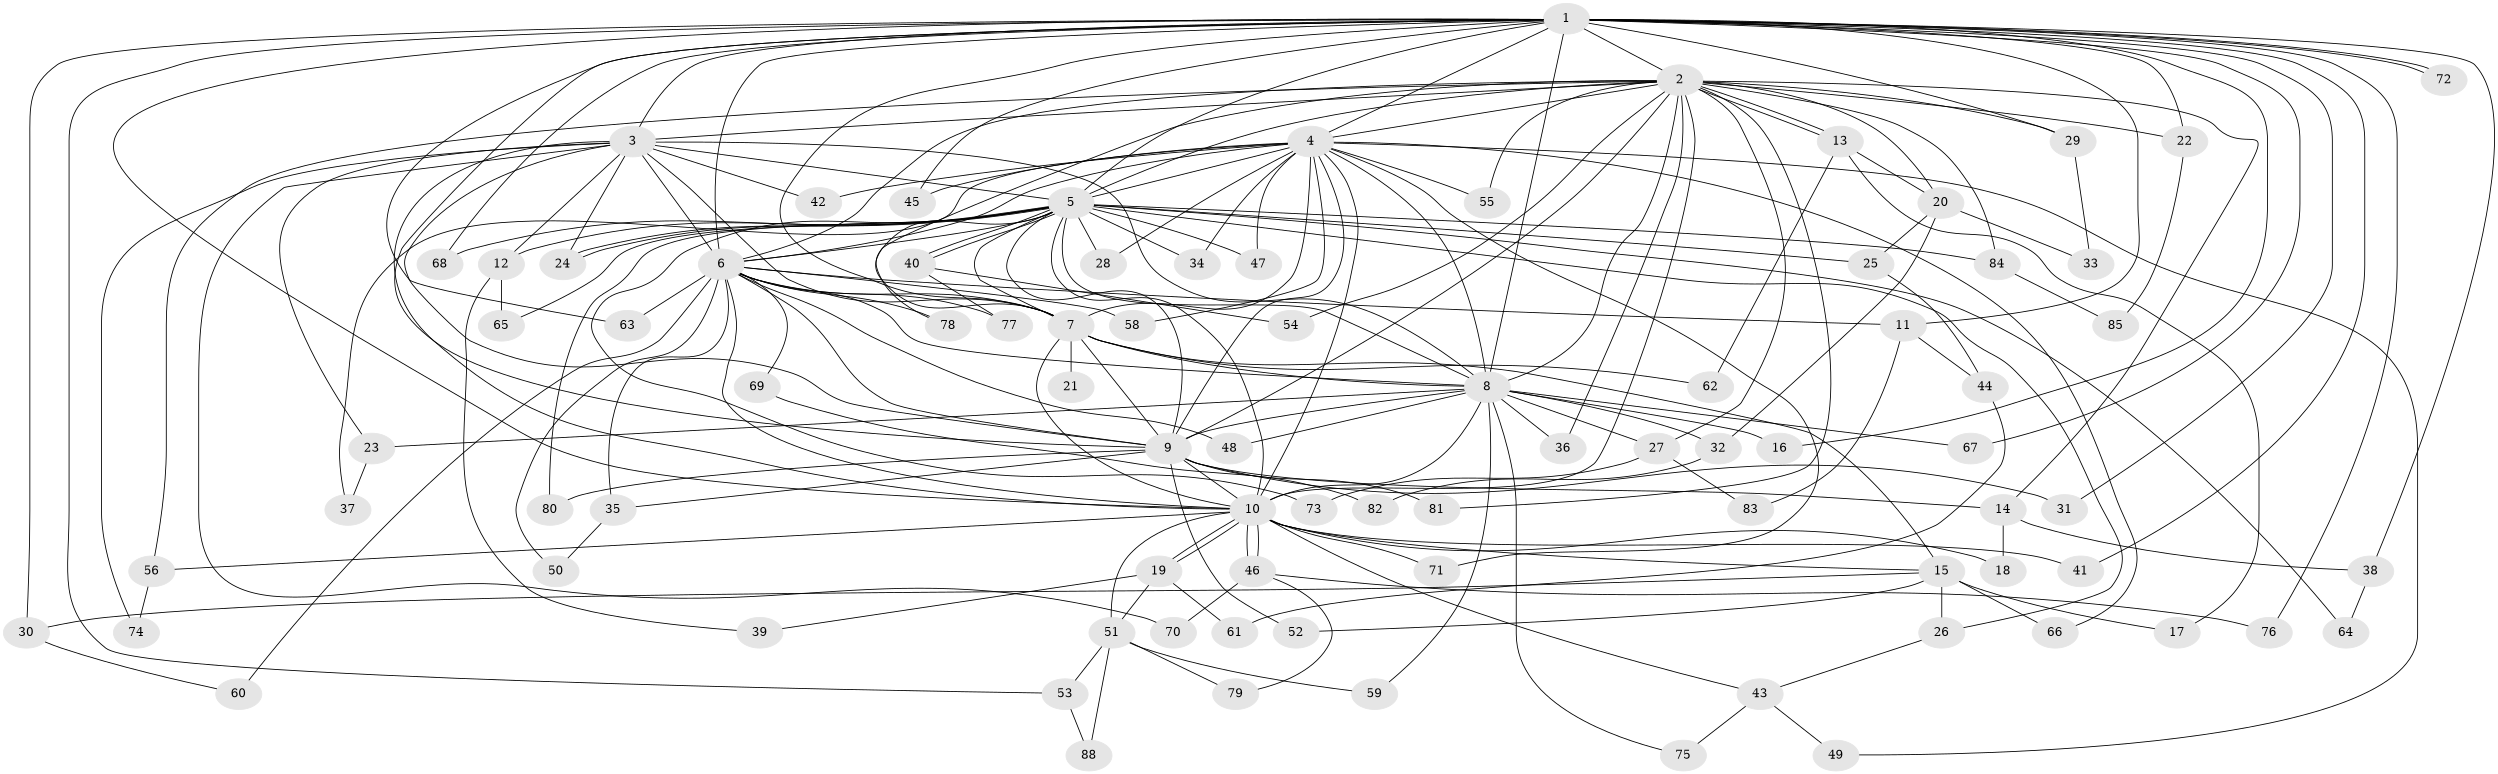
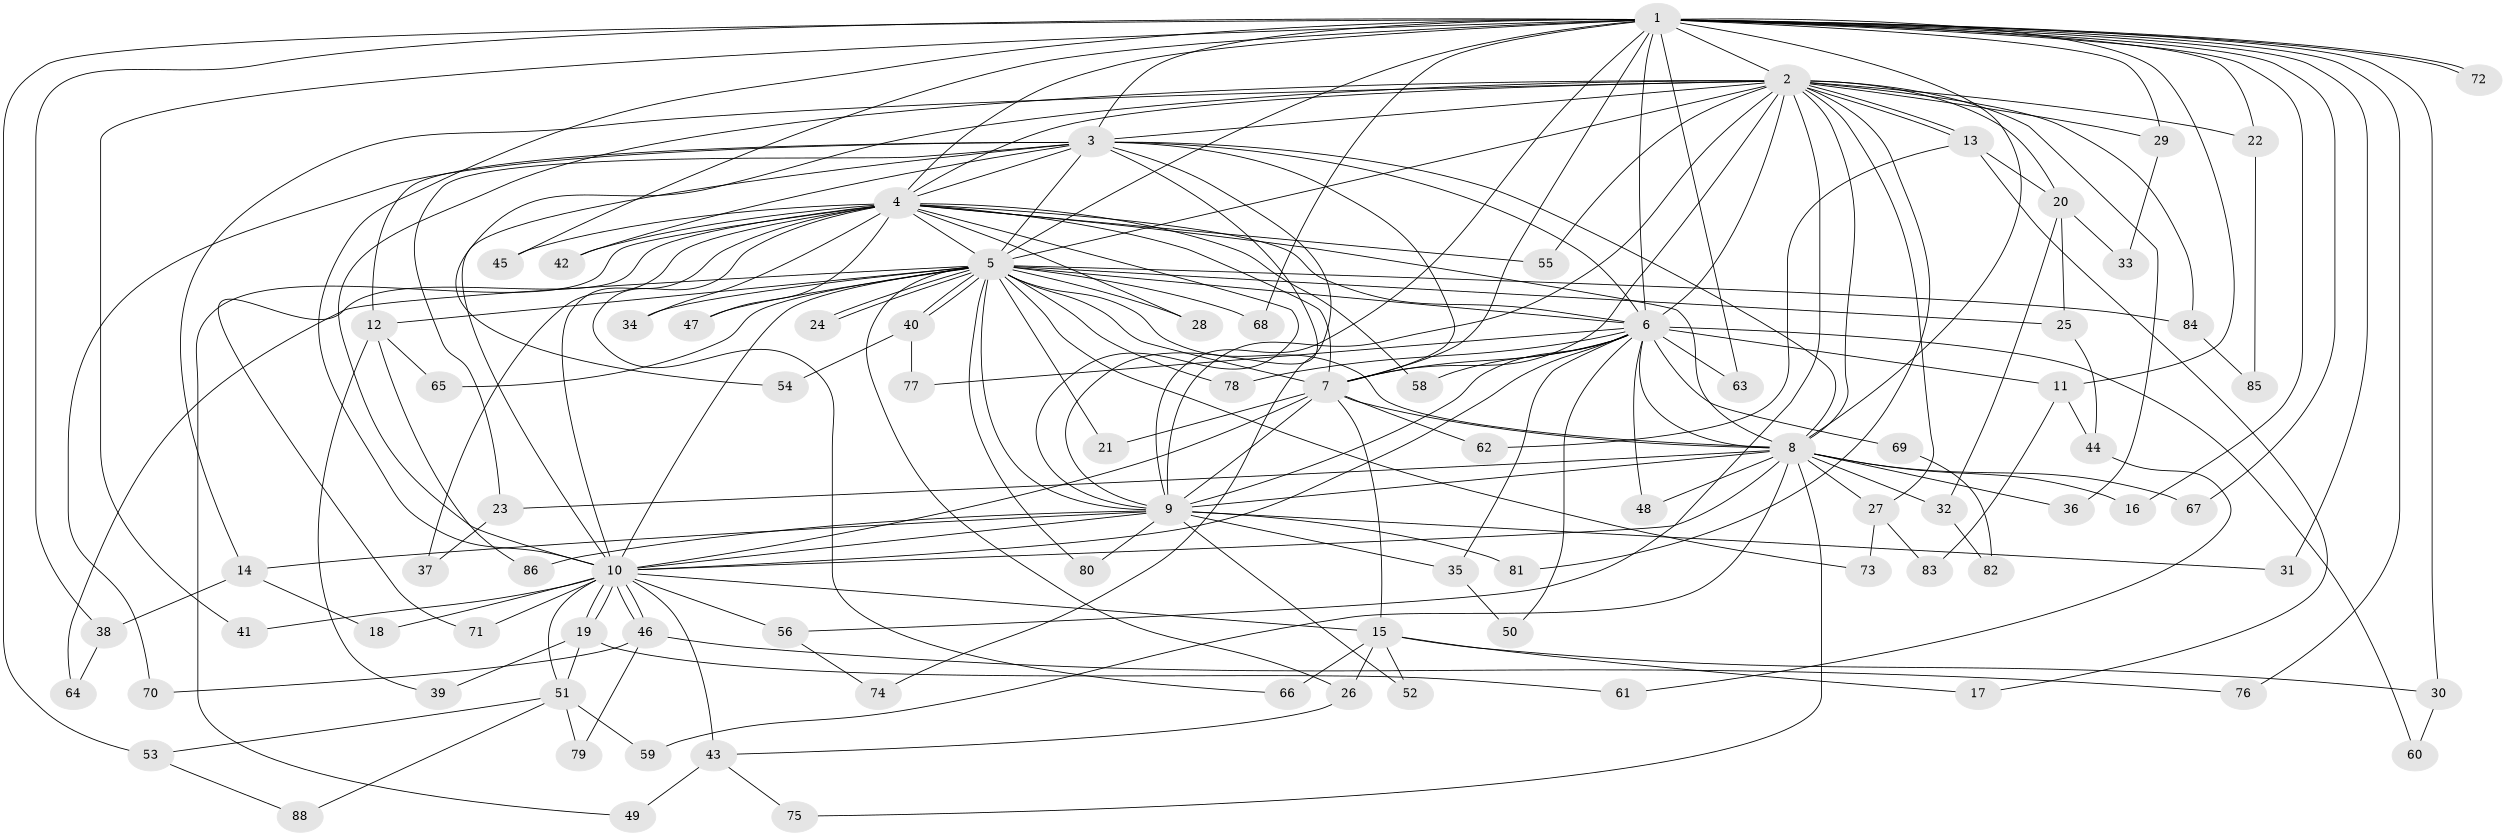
  graph {
    fontname="DejaVu Serif"
    node [color=gray90 fontname="DejaVu Serif" style=filled]
    edge [fontname="DejaVu Serif"]
    1
    2
    3
    4
    5
    6
    7
    8
    9
    10
    11
    16
    22
    29
    30
    31
    38
    41
    45
    53
    63
    67
    68
    72
    76
    13
    14
    20
    27
    36
    54
    55
    56
    81
    84
    12
    23
    42
    70
    74
    28
    34
    37
    47
    49
    58
    66
    71
    21
    24
    25
    26
    40
    64
    65
    73
    78
    80
    35
    48
    50
    60
    69
    77
    15
    62
    32
    59
    75
    52
+   86
    18
    19
    43
    46
    51
    44
    83
    85
    33
    88
    17
    39
    82
    61
    79
    1 -- 2
    1 -- 3
    1 -- 4
    1 -- 5
    1 -- 6
    1 -- 7
    1 -- 8
    1 -- 9
    1 -- 10
    1 -- 11
    1 -- 16
    1 -- 22
    1 -- 29
    1 -- 30
    1 -- 31
    1 -- 38
    1 -- 41
    1 -- 45
    1 -- 53
    1 -- 63
    1 -- 67
    1 -- 68
    1 -- 72
    1 -- 72
    1 -- 76
    2 -- 3
    2 -- 4
    2 -- 5
    2 -- 6
    2 -- 7
    2 -- 8
    2 -- 9
    2 -- 10
    2 -- 22
    2 -- 29
    2 -- 13
    2 -- 13
    2 -- 14
    2 -- 20
    2 -- 27
    2 -- 36
    2 -- 54
    2 -- 55
    2 -- 56
    2 -- 81
    2 -- 84
-   3 -- 24
+   3 -- 4
    3 -- 5
    3 -- 6
    3 -- 7
    3 -- 8
    3 -- 9
    3 -- 10
    3 -- 12
    3 -- 23
    3 -- 42
    3 -- 70
    3 -- 74
    4 -- 5
    4 -- 6
    4 -- 7
    4 -- 8
    4 -- 9
    4 -- 10
    4 -- 45
    4 -- 55
    4 -- 42
    4 -- 28
    4 -- 34
    4 -- 37
    4 -- 47
    4 -- 49
    4 -- 58
    4 -- 66
    4 -- 71
    5 -- 6
    5 -- 7
    5 -- 8
    5 -- 9
    5 -- 10
    5 -- 68
    5 -- 84
    5 -- 12
    5 -- 28
    5 -- 34
    5 -- 47
+   5 -- 21
    5 -- 24
    5 -- 24
    5 -- 25
    5 -- 26
    5 -- 40
    5 -- 40
    5 -- 64
    5 -- 65
    5 -- 73
    5 -- 78
    5 -- 80
    6 -- 7
    6 -- 8
    6 -- 9
    6 -- 10
    6 -- 11
    6 -- 63
    6 -- 58
    6 -- 78
    6 -- 35
    6 -- 48
    6 -- 50
    6 -- 60
    6 -- 69
    6 -- 77
    7 -- 8
    7 -- 9
    7 -- 10
    7 -- 21
    7 -- 15
    7 -- 62
    8 -- 9
    8 -- 10
    8 -- 16
    8 -- 67
    8 -- 27
    8 -- 36
    8 -- 23
    8 -- 48
    8 -- 32
    8 -- 59
    8 -- 75
    9 -- 10
    9 -- 31
    9 -- 14
    9 -- 81
    9 -- 80
    9 -- 35
    9 -- 52
+   9 -- 86
    10 -- 41
    10 -- 56
    10 -- 71
    10 -- 15
    10 -- 18
    10 -- 19
    10 -- 19
    10 -- 43
    10 -- 46
    10 -- 46
    10 -- 51
    11 -- 44
    11 -- 83
    22 -- 85
    29 -- 33
    30 -- 60
    38 -- 64
    53 -- 88
    13 -- 20
    13 -- 62
    13 -- 17
    14 -- 38
    14 -- 18
    20 -- 25
    20 -- 32
    20 -- 33
    27 -- 73
    27 -- 83
    56 -- 74
    84 -- 85
    12 -- 65
+   12 -- 86
    12 -- 39
    23 -- 37
    25 -- 44
    26 -- 43
    40 -- 54
    40 -- 77
    35 -- 50
    69 -- 82
    15 -- 30
    15 -- 66
    15 -- 26
    15 -- 52
    15 -- 17
    32 -- 82
    19 -- 51
    19 -- 39
    19 -- 61
    43 -- 49
    43 -- 75
    46 -- 76
    46 -- 70
    46 -- 79
    51 -- 53
    51 -- 59
    51 -- 88
    51 -- 79
    44 -- 61
  }
